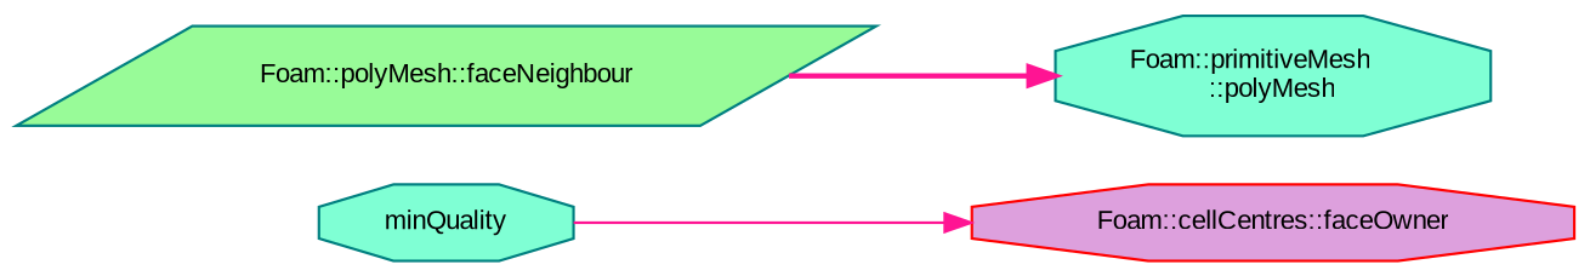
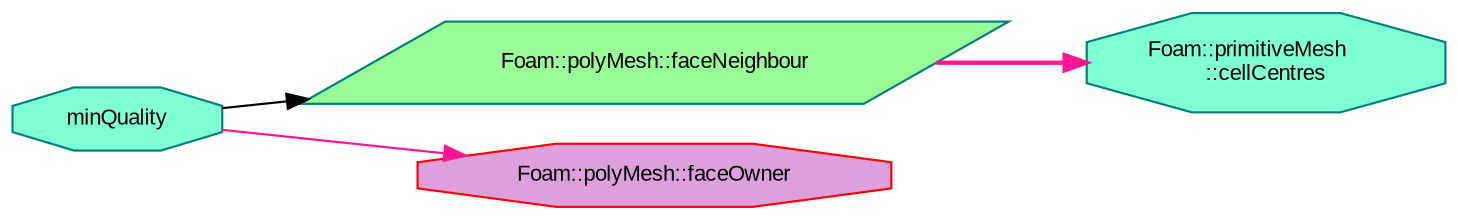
  digraph {
    fontname="Liberation Sans"
    rankdir=LR
    node [color=teal fillcolor=aquamarine fontname="Liberation Sans" fontsize=10 shape=octagon style=filled]
    edge [color=deeppink fontname="Liberation Sans" fontsize=10 labelfontname=Helvetica labelfontsize=10 style=solid]
    n1 [fontcolor=black height=0.2 label=minQuality width=0.4]
    n2 [fillcolor=palegreen height=0.2 label="Foam::polyMesh::faceNeighbour" shape=parallelogram width=0.4]
-   n3 [color=red fillcolor=plum height=0.2 label="Foam::cellCentres::faceOwner" width=0.4]
-   n4 [height=0.2 label="Foam::primitiveMesh\l::polyMesh" width=0.4]
+   n3 [color=red fillcolor=plum height=0.2 label="Foam::polyMesh::faceOwner" width=0.4]
+   n4 [height=0.2 label="Foam::primitiveMesh\l::cellCentres" width=0.4]
+   n1 -> n2 [color=black]
    n1 -> n3
    n2 -> n4 [style=bold]
  }
